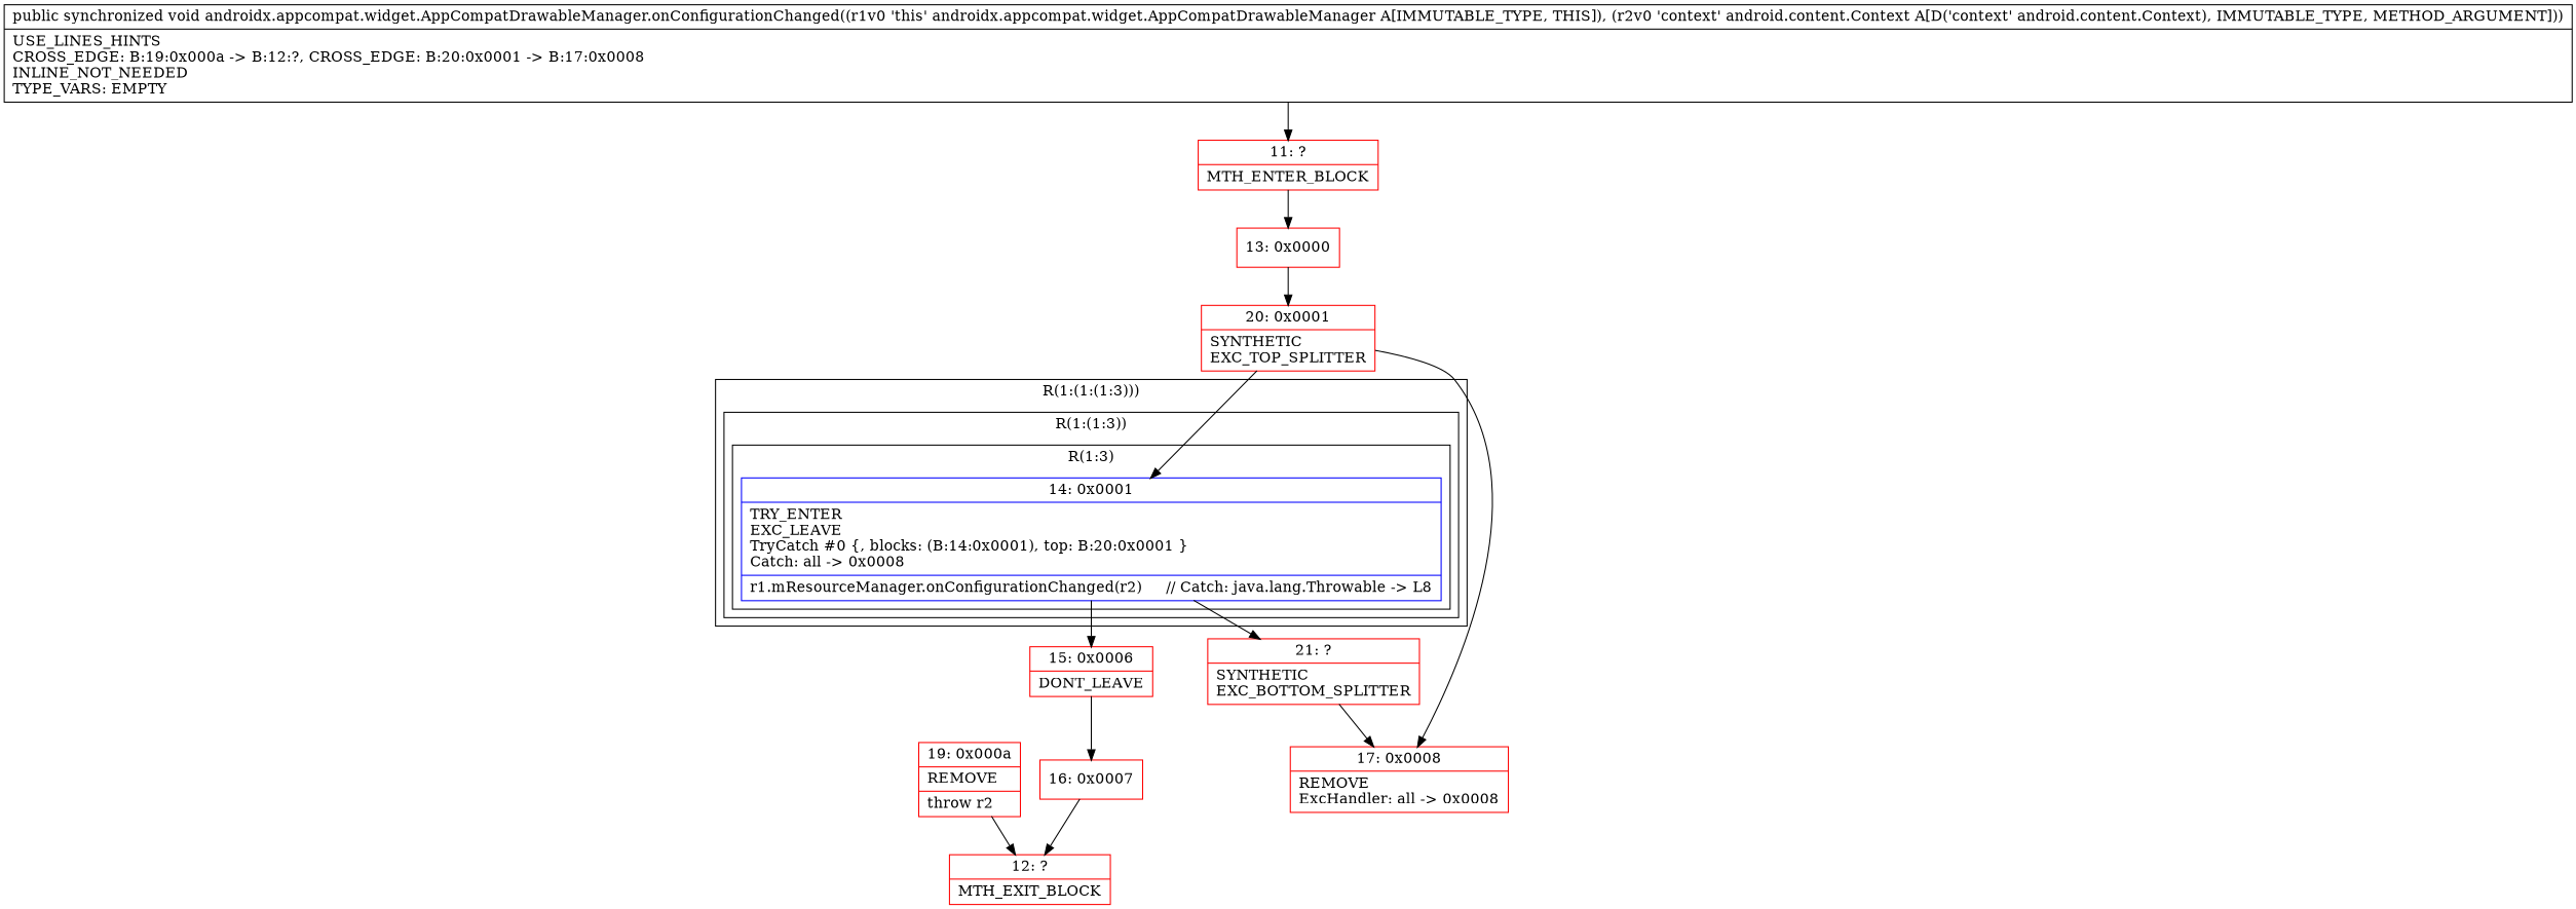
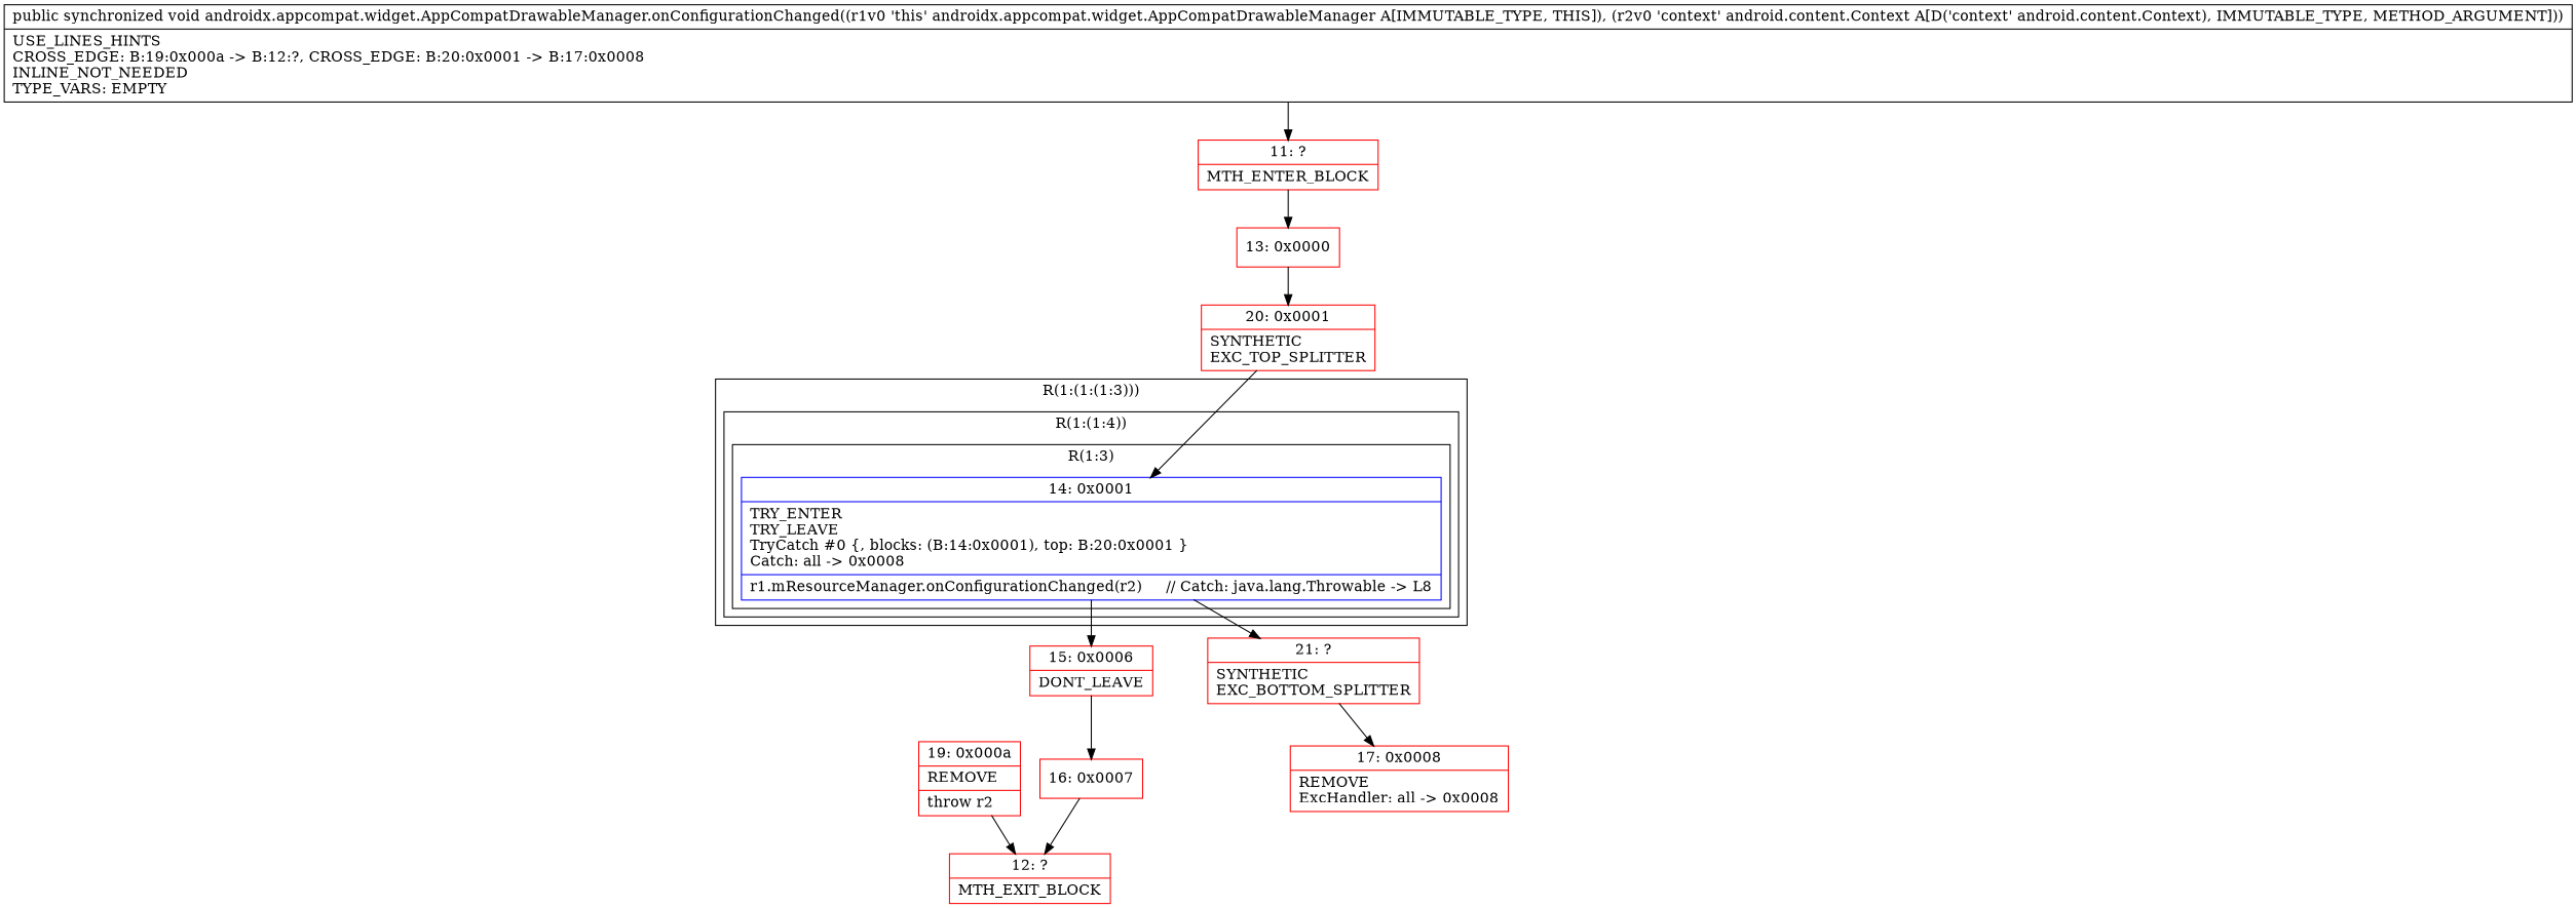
  digraph {
    node [color=red shape=record]
-   n1 [color=blue label="{14\:\ 0x0001|TRY_ENTER\lEXC_LEAVE\lTryCatch #0 \{, blocks: (B:14:0x0001), top: B:20:0x0001 \}\lCatch: all \-\> 0x0008\l|r1.mResourceManager.onConfigurationChanged(r2)     \/\/ Catch: java.lang.Throwable \-\> L8\l}"]
+   n1 [color=blue label="{14\:\ 0x0001|TRY_ENTER\lTRY_LEAVE\lTryCatch #0 \{, blocks: (B:14:0x0001), top: B:20:0x0001 \}\lCatch: all \-\> 0x0008\l|r1.mResourceManager.onConfigurationChanged(r2)     \/\/ Catch: java.lang.Throwable \-\> L8\l}"]
    n2 [label="{15\:\ 0x0006|DONT_LEAVE\l}"]
    n3 [label="{21\:\ ?|SYNTHETIC\lEXC_BOTTOM_SPLITTER\l}"]
    n4 [label="{16\:\ 0x0007}"]
    n5 [label="{17\:\ 0x0008|REMOVE\lExcHandler: all \-\> 0x0008\l}"]
    n6 [label="{11\:\ ?|MTH_ENTER_BLOCK\l}"]
    n7 [label="{13\:\ 0x0000}"]
    n8 [label="{20\:\ 0x0001|SYNTHETIC\lEXC_TOP_SPLITTER\l}"]
    n9 [label="{12\:\ ?|MTH_EXIT_BLOCK\l}"]
    n10 [label="{19\:\ 0x000a|REMOVE\l|throw r2\l}"]
    n11 [label="{public synchronized void androidx.appcompat.widget.AppCompatDrawableManager.onConfigurationChanged((r1v0 'this' androidx.appcompat.widget.AppCompatDrawableManager A[IMMUTABLE_TYPE, THIS]), (r2v0 'context' android.content.Context A[D('context' android.content.Context), IMMUTABLE_TYPE, METHOD_ARGUMENT]))  | USE_LINES_HINTS\lCROSS_EDGE: B:19:0x000a \-\> B:12:?, CROSS_EDGE: B:20:0x0001 \-\> B:17:0x0008\lINLINE_NOT_NEEDED\lTYPE_VARS: EMPTY\l}" color=""]
    subgraph cluster_1 {
      label="R(1:(1:(1:3)))"
      subgraph cluster_2 {
-       label="R(1:(1:3))"
+       label="R(1:(1:4))"
        subgraph cluster_3 {
          label="R(1:3)"
          n1
        }
      }
    }
    n1 -> n2
    n1 -> n3
    n2 -> n4
    n3 -> n5
    n4 -> n9
    n6 -> n7
    n7 -> n8
    n8 -> n1
-   n8 -> n5
    n10 -> n9
    n11 -> n6
  }
